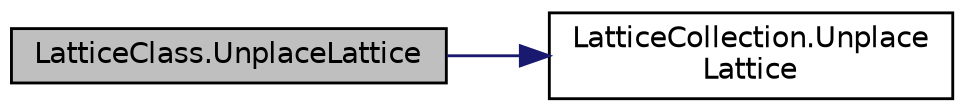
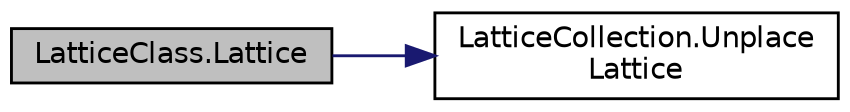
  digraph {
    rankdir=LR
    node [color=black fontname=Helvetica fontsize=10 shape=record style=filled]
-   n1 [fillcolor=grey75 fontcolor=black height=0.2 label="LatticeClass.UnplaceLattice" width=0.4]
+   n1 [fillcolor=grey75 fontcolor=black height=0.2 label="LatticeClass.Lattice" width=0.4]
    n2 [fillcolor=white height=0.2 label="LatticeCollection.Unplace\lLattice" width=0.4]
    n1 -> n2 [color=midnightblue fontname=Helvetica fontsize=10 labelfontname=Helvetica labelfontsize=10 style=solid]
  }
